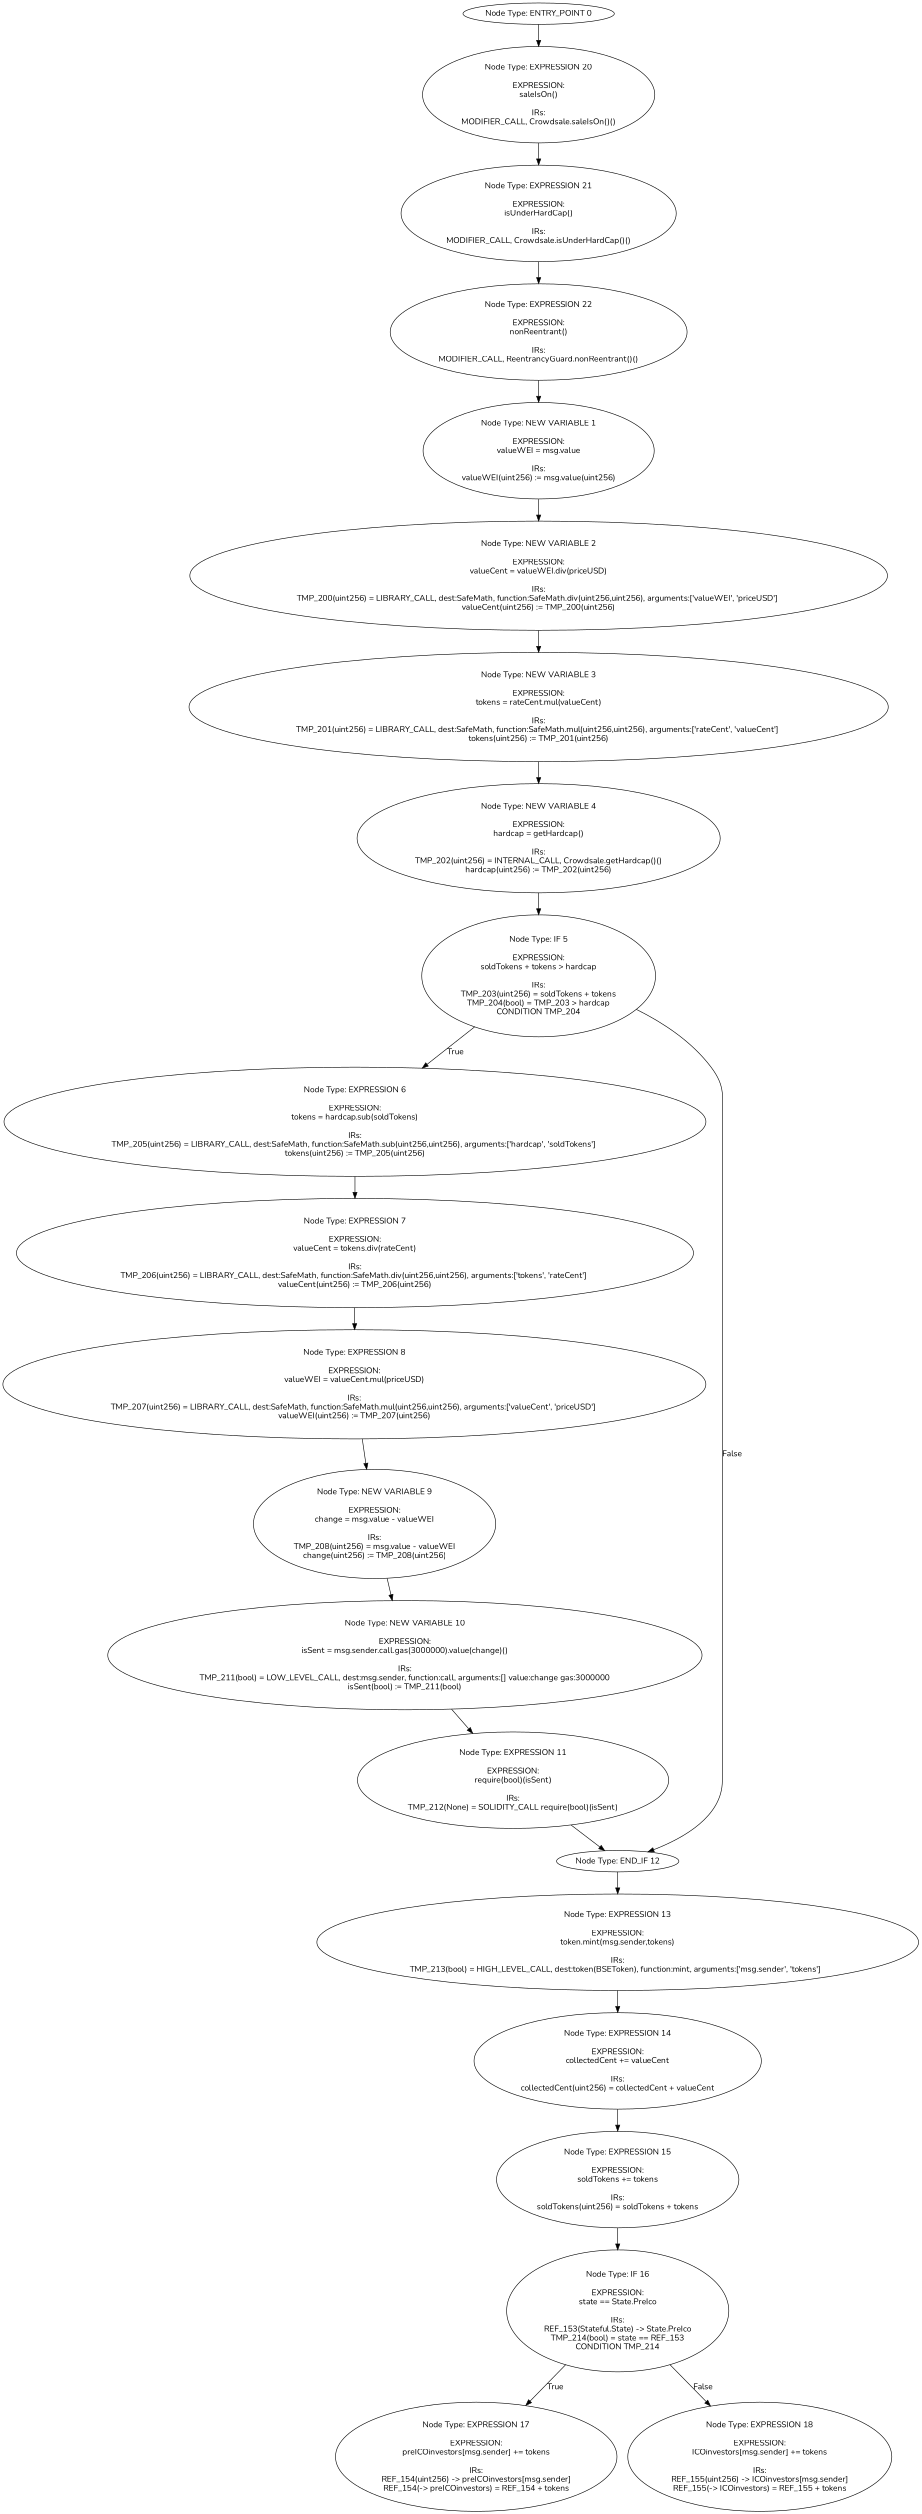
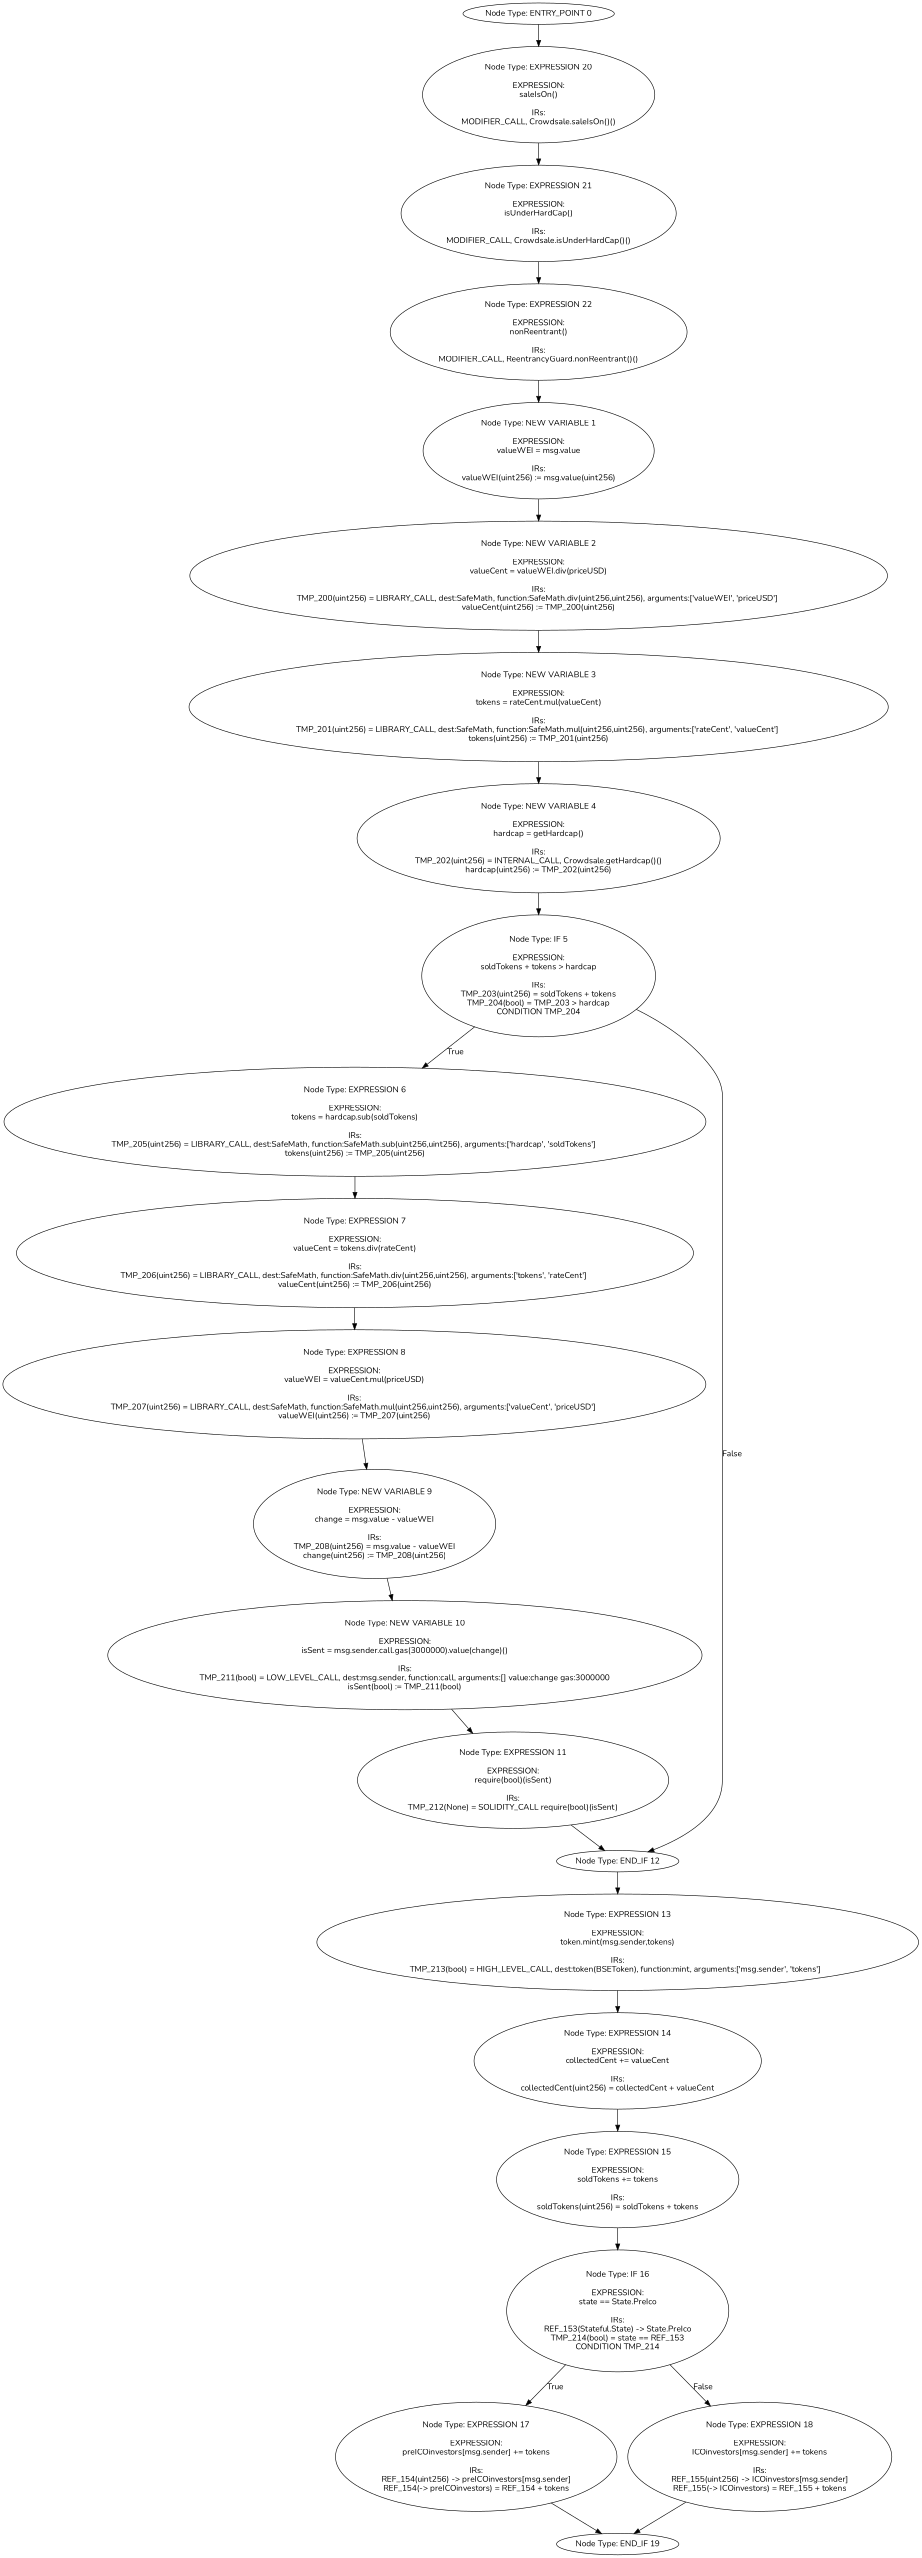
  digraph {
    fontname=Nunito
    node [fontname=Nunito]
    edge [fontname=Nunito]
    n1 [label="Node Type: ENTRY_POINT 0\n"]
    n2 [label="Node Type: EXPRESSION 20\n\nEXPRESSION:\nsaleIsOn()\n\nIRs:\nMODIFIER_CALL, Crowdsale.saleIsOn()()"]
    n3 [label="Node Type: EXPRESSION 21\n\nEXPRESSION:\nisUnderHardCap()\n\nIRs:\nMODIFIER_CALL, Crowdsale.isUnderHardCap()()"]
    n4 [label="Node Type: NEW VARIABLE 1\n\nEXPRESSION:\nvalueWEI = msg.value\n\nIRs:\nvalueWEI(uint256) := msg.value(uint256)"]
    n5 [label="Node Type: NEW VARIABLE 2\n\nEXPRESSION:\nvalueCent = valueWEI.div(priceUSD)\n\nIRs:\nTMP_200(uint256) = LIBRARY_CALL, dest:SafeMath, function:SafeMath.div(uint256,uint256), arguments:['valueWEI', 'priceUSD'] \nvalueCent(uint256) := TMP_200(uint256)"]
    n6 [label="Node Type: NEW VARIABLE 3\n\nEXPRESSION:\ntokens = rateCent.mul(valueCent)\n\nIRs:\nTMP_201(uint256) = LIBRARY_CALL, dest:SafeMath, function:SafeMath.mul(uint256,uint256), arguments:['rateCent', 'valueCent'] \ntokens(uint256) := TMP_201(uint256)"]
    n7 [label="Node Type: NEW VARIABLE 4\n\nEXPRESSION:\nhardcap = getHardcap()\n\nIRs:\nTMP_202(uint256) = INTERNAL_CALL, Crowdsale.getHardcap()()\nhardcap(uint256) := TMP_202(uint256)"]
    n8 [label="Node Type: IF 5\n\nEXPRESSION:\nsoldTokens + tokens > hardcap\n\nIRs:\nTMP_203(uint256) = soldTokens + tokens\nTMP_204(bool) = TMP_203 > hardcap\nCONDITION TMP_204"]
    n9 [label="Node Type: EXPRESSION 6\n\nEXPRESSION:\ntokens = hardcap.sub(soldTokens)\n\nIRs:\nTMP_205(uint256) = LIBRARY_CALL, dest:SafeMath, function:SafeMath.sub(uint256,uint256), arguments:['hardcap', 'soldTokens'] \ntokens(uint256) := TMP_205(uint256)"]
    n10 [label="Node Type: END_IF 12\n"]
    n11 [label="Node Type: EXPRESSION 7\n\nEXPRESSION:\nvalueCent = tokens.div(rateCent)\n\nIRs:\nTMP_206(uint256) = LIBRARY_CALL, dest:SafeMath, function:SafeMath.div(uint256,uint256), arguments:['tokens', 'rateCent'] \nvalueCent(uint256) := TMP_206(uint256)"]
    n12 [label="Node Type: EXPRESSION 13\n\nEXPRESSION:\ntoken.mint(msg.sender,tokens)\n\nIRs:\nTMP_213(bool) = HIGH_LEVEL_CALL, dest:token(BSEToken), function:mint, arguments:['msg.sender', 'tokens']  "]
    n13 [label="Node Type: EXPRESSION 8\n\nEXPRESSION:\nvalueWEI = valueCent.mul(priceUSD)\n\nIRs:\nTMP_207(uint256) = LIBRARY_CALL, dest:SafeMath, function:SafeMath.mul(uint256,uint256), arguments:['valueCent', 'priceUSD'] \nvalueWEI(uint256) := TMP_207(uint256)"]
    n14 [label="Node Type: NEW VARIABLE 9\n\nEXPRESSION:\nchange = msg.value - valueWEI\n\nIRs:\nTMP_208(uint256) = msg.value - valueWEI\nchange(uint256) := TMP_208(uint256)"]
    n15 [label="Node Type: NEW VARIABLE 10\n\nEXPRESSION:\nisSent = msg.sender.call.gas(3000000).value(change)()\n\nIRs:\nTMP_211(bool) = LOW_LEVEL_CALL, dest:msg.sender, function:call, arguments:[] value:change gas:3000000\nisSent(bool) := TMP_211(bool)"]
    n16 [label="Node Type: EXPRESSION 11\n\nEXPRESSION:\nrequire(bool)(isSent)\n\nIRs:\nTMP_212(None) = SOLIDITY_CALL require(bool)(isSent)"]
    n17 [label="Node Type: EXPRESSION 14\n\nEXPRESSION:\ncollectedCent += valueCent\n\nIRs:\ncollectedCent(uint256) = collectedCent + valueCent"]
    n18 [label="Node Type: EXPRESSION 15\n\nEXPRESSION:\nsoldTokens += tokens\n\nIRs:\nsoldTokens(uint256) = soldTokens + tokens"]
    n19 [label="Node Type: IF 16\n\nEXPRESSION:\nstate == State.PreIco\n\nIRs:\nREF_153(Stateful.State) -> State.PreIco\nTMP_214(bool) = state == REF_153\nCONDITION TMP_214"]
    n20 [label="Node Type: EXPRESSION 17\n\nEXPRESSION:\npreICOinvestors[msg.sender] += tokens\n\nIRs:\nREF_154(uint256) -> preICOinvestors[msg.sender]\nREF_154(-> preICOinvestors) = REF_154 + tokens"]
    n21 [label="Node Type: EXPRESSION 18\n\nEXPRESSION:\nICOinvestors[msg.sender] += tokens\n\nIRs:\nREF_155(uint256) -> ICOinvestors[msg.sender]\nREF_155(-> ICOinvestors) = REF_155 + tokens"]
+   n22 [label="Node Type: END_IF 19\n"]
    n23 [label="Node Type: EXPRESSION 22\n\nEXPRESSION:\nnonReentrant()\n\nIRs:\nMODIFIER_CALL, ReentrancyGuard.nonReentrant()()"]
    n1 -> n2
    n2 -> n3
    n3 -> n23
    n4 -> n5
    n5 -> n6
    n6 -> n7
    n7 -> n8
    n8 -> n9 [label=True]
    n8 -> n10 [label=False]
    n9 -> n11
    n10 -> n12
    n11 -> n13
    n12 -> n17
    n13 -> n14
    n14 -> n15
    n15 -> n16
    n16 -> n10
    n17 -> n18
    n18 -> n19
    n19 -> n20 [label=True]
    n19 -> n21 [label=False]
+   n20 -> n22
+   n21 -> n22
    n23 -> n4
  }
